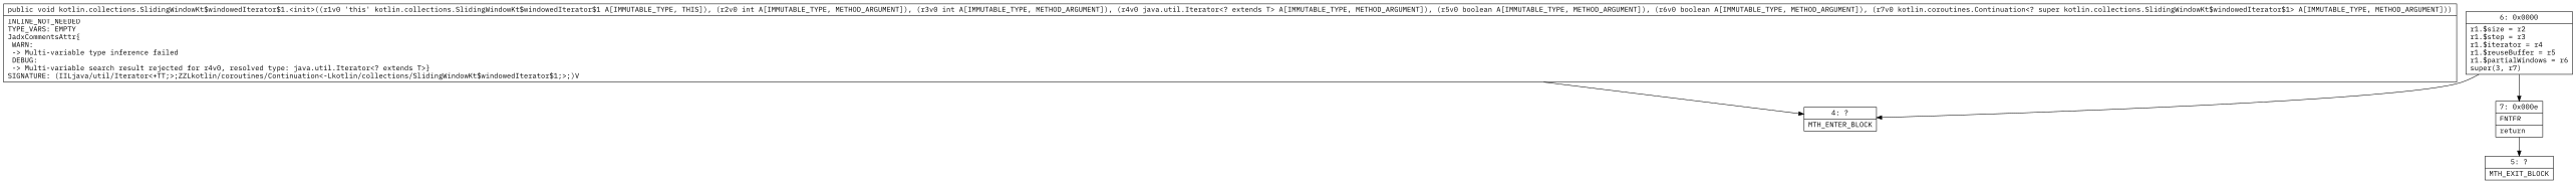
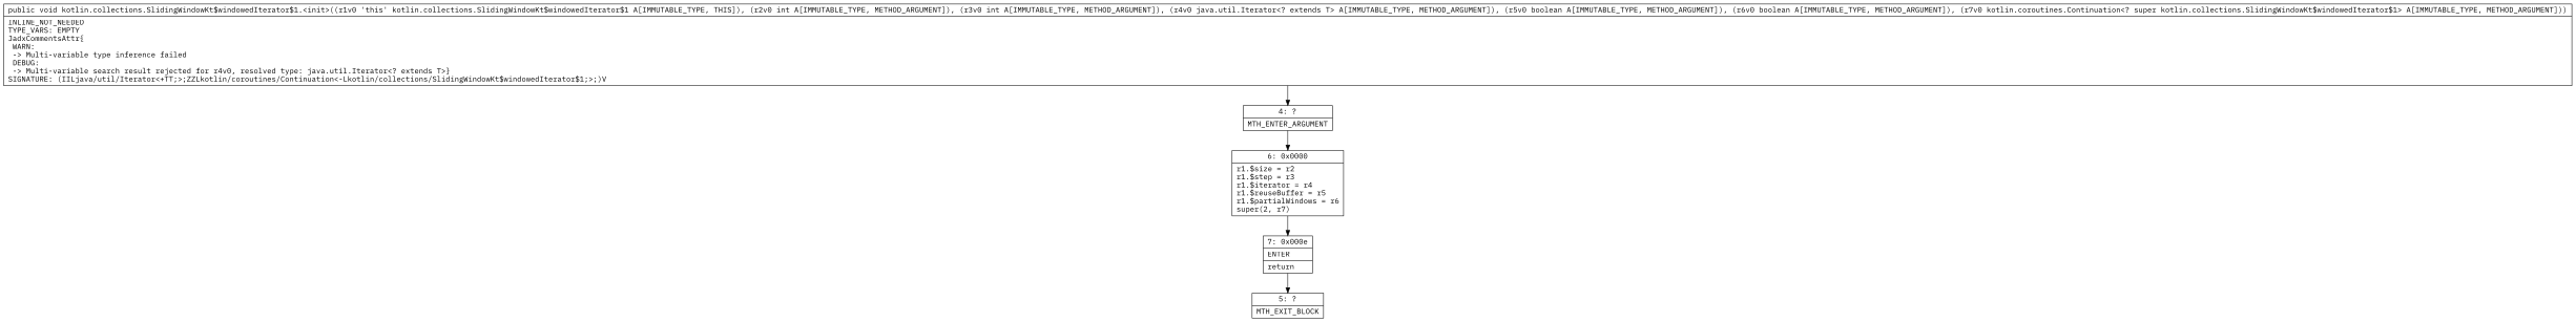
  digraph {
    fontname="IBM Plex Mono"
    node [fontname="IBM Plex Mono" shape=record]
    edge [fontname="IBM Plex Mono"]
-   n1 [label="{4\:\ ?|MTH_ENTER_BLOCK\l}"]
-   n2 [label="{6\:\ 0x0000|r1.$size = r2\lr1.$step = r3\lr1.$iterator = r4\lr1.$reuseBuffer = r5\lr1.$partialWindows = r6\lsuper(3, r7)\l}"]
+   n1 [label="{4\:\ ?|MTH_ENTER_ARGUMENT\l}"]
+   n2 [label="{6\:\ 0x0000|r1.$size = r2\lr1.$step = r3\lr1.$iterator = r4\lr1.$reuseBuffer = r5\lr1.$partialWindows = r6\lsuper(2, r7)\l}"]
    n3 [label="{7\:\ 0x000e|ENTER\l|return\l}"]
    n4 [label="{5\:\ ?|MTH_EXIT_BLOCK\l}"]
    n5 [label="{public void kotlin.collections.SlidingWindowKt$windowedIterator$1.\<init\>((r1v0 'this' kotlin.collections.SlidingWindowKt$windowedIterator$1 A[IMMUTABLE_TYPE, THIS]), (r2v0 int A[IMMUTABLE_TYPE, METHOD_ARGUMENT]), (r3v0 int A[IMMUTABLE_TYPE, METHOD_ARGUMENT]), (r4v0 java.util.Iterator\<? extends T\> A[IMMUTABLE_TYPE, METHOD_ARGUMENT]), (r5v0 boolean A[IMMUTABLE_TYPE, METHOD_ARGUMENT]), (r6v0 boolean A[IMMUTABLE_TYPE, METHOD_ARGUMENT]), (r7v0 kotlin.coroutines.Continuation\<? super kotlin.collections.SlidingWindowKt$windowedIterator$1\> A[IMMUTABLE_TYPE, METHOD_ARGUMENT]))  | INLINE_NOT_NEEDED\lTYPE_VARS: EMPTY\lJadxCommentsAttr\{\l WARN: \l \-\> Multi\-variable type inference failed\l DEBUG: \l \-\> Multi\-variable search result rejected for r4v0, resolved type: java.util.Iterator\<? extends T\>\}\lSIGNATURE: (IILjava\/util\/Iterator\<+TT;\>;ZZLkotlin\/coroutines\/Continuation\<\-Lkotlin\/collections\/SlidingWindowKt$windowedIterator$1;\>;)V\l}"]
-   n2 -> n1
+   n1 -> n2
    n2 -> n3
    n3 -> n4
    n5 -> n1
  }
